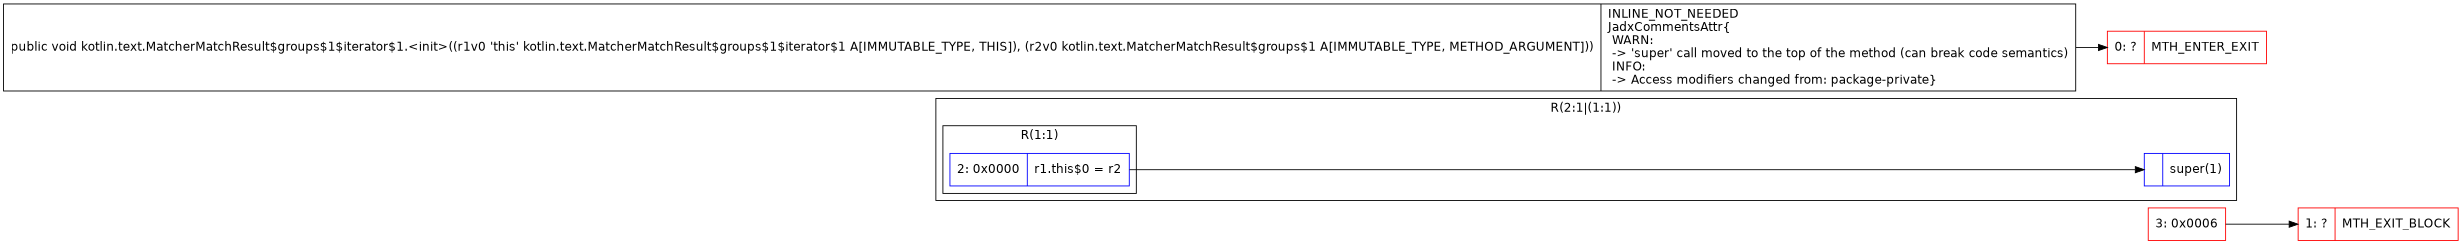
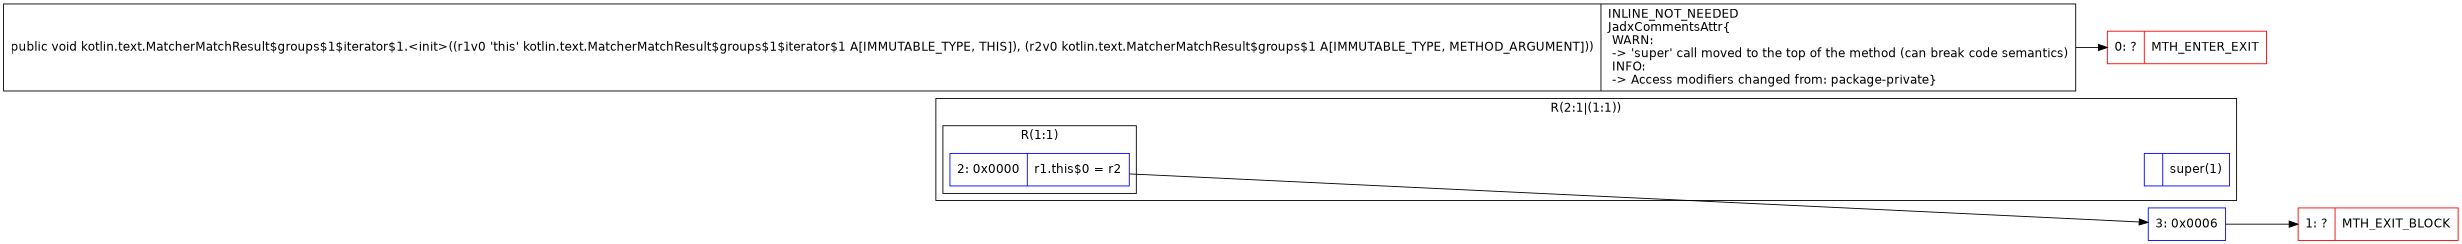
  digraph {
    fontname="DejaVu Sans"
    rankdir=LR
    node [color=red fontname="DejaVu Sans" shape=record]
    edge [fontname="DejaVu Sans"]
    n1 [color=blue label="{2\:\ 0x0000|r1.this$0 = r2\l}"]
    n2 [color=blue label="{|super(1)\l}"]
-   n3 [label="{3\:\ 0x0006}"]
+   n3 [color=blue label="{3\:\ 0x0006}"]
    n4 [label="{1\:\ ?|MTH_EXIT_BLOCK\l}"]
    n5 [label="{0\:\ ?|MTH_ENTER_EXIT\l}"]
    n6 [label="{public void kotlin.text.MatcherMatchResult$groups$1$iterator$1.\<init\>((r1v0 'this' kotlin.text.MatcherMatchResult$groups$1$iterator$1 A[IMMUTABLE_TYPE, THIS]), (r2v0 kotlin.text.MatcherMatchResult$groups$1 A[IMMUTABLE_TYPE, METHOD_ARGUMENT]))  | INLINE_NOT_NEEDED\lJadxCommentsAttr\{\l WARN: \l \-\> 'super' call moved to the top of the method (can break code semantics)\l INFO: \l \-\> Access modifiers changed from: package\-private\}\l}" color=""]
    subgraph cluster_1 {
      label="R(2:1|(1:1))"
      n2
      subgraph cluster_2 {
        label="R(1:1)"
        n1
      }
    }
-   n1 -> n2
+   n1 -> n3
    n3 -> n4
    n6 -> n5
  }
